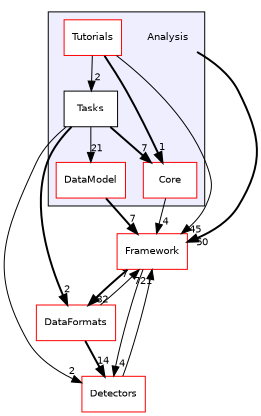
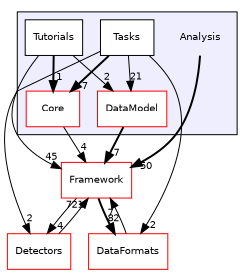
  digraph {
    compound=true
    node [fontname=Helvetica fontsize=10 shape=box color=red]
    edge [headlabel=7 labeldistance=1.5 labelfontname=Helvetica labelfontsize=10 style=solid]
    n1 [label=Analysis shape=plaintext color=""]
    n2 [fillcolor=white label=Core style=filled]
    n3 [fillcolor=white label=DataModel style=filled]
    n4 [color=black fillcolor=white label=Tasks style=filled]
-   n5 [fillcolor=white label=Tutorials style=filled]
+   n5 [color=black fillcolor=white label=Tutorials style=filled]
    n6 [label=Framework]
    n7 [label=Detectors]
    n8 [label=DataFormats]
    subgraph cluster_1 {
      bgcolor="#eeeeff"
      pencolor=black
      n1
      n2
      n3
      n4
      n5
    }
    n1 -> n6 [headlabel=50 style=bold]
    n2 -> n6 [headlabel=4]
    n3 -> n6 [style=bold]
    n4 -> n2 [style=bold]
    n4 -> n3 [headlabel=21]
    n4 -> n7 [headlabel=2]
-   n4 -> n8 [headlabel=2 style=bold]
+   n4 -> n8 [headlabel=2]
    n5 -> n2 [headlabel=1 style=bold]
-   n5 -> n4 [headlabel=2]
+   n5 -> n3 [headlabel=2]
    n5 -> n6 [headlabel=45]
    n6 -> n7 [headlabel=4]
    n6 -> n8 [headlabel=82 style=bold]
    n7 -> n6 [headlabel=721]
    n8 -> n6
-   n8 -> n7 [headlabel=14 style=bold]
  }
